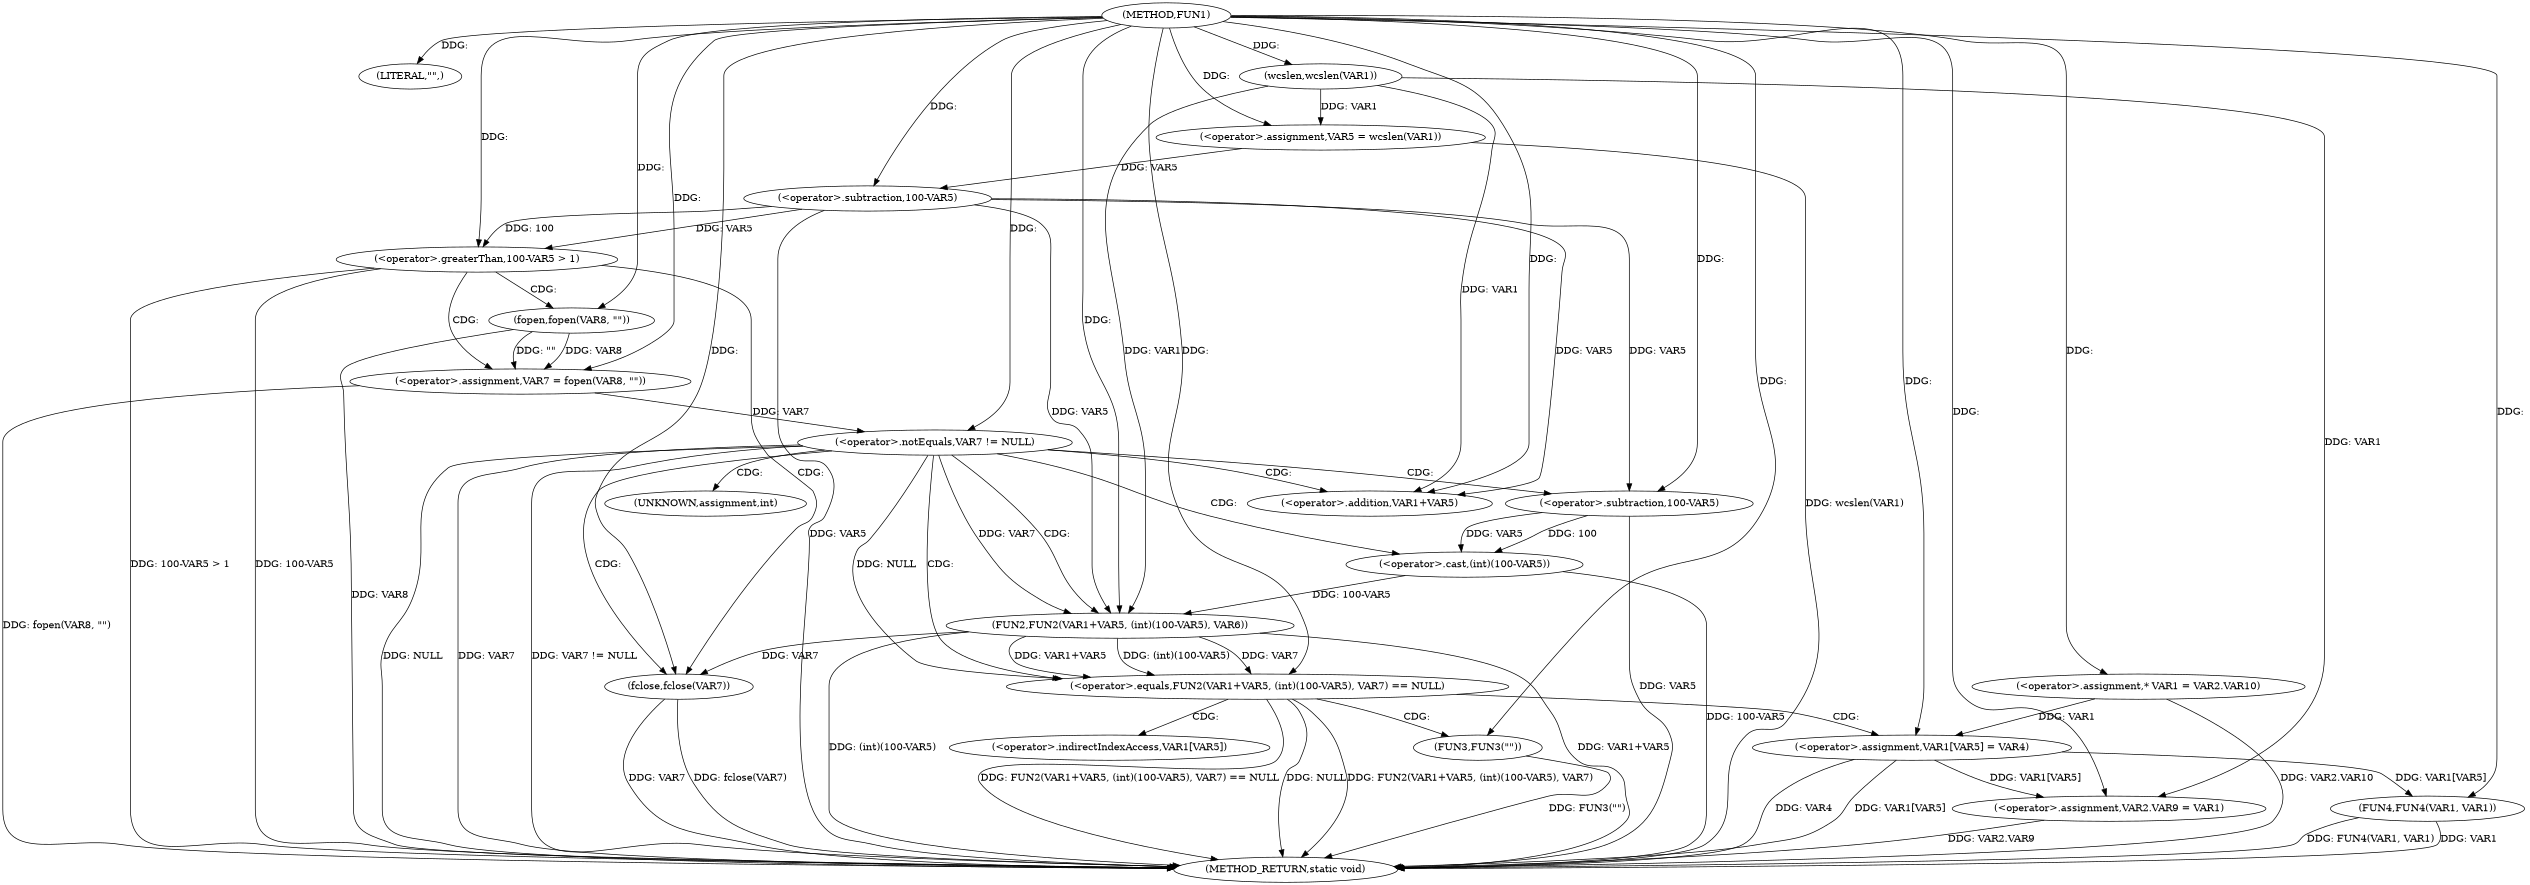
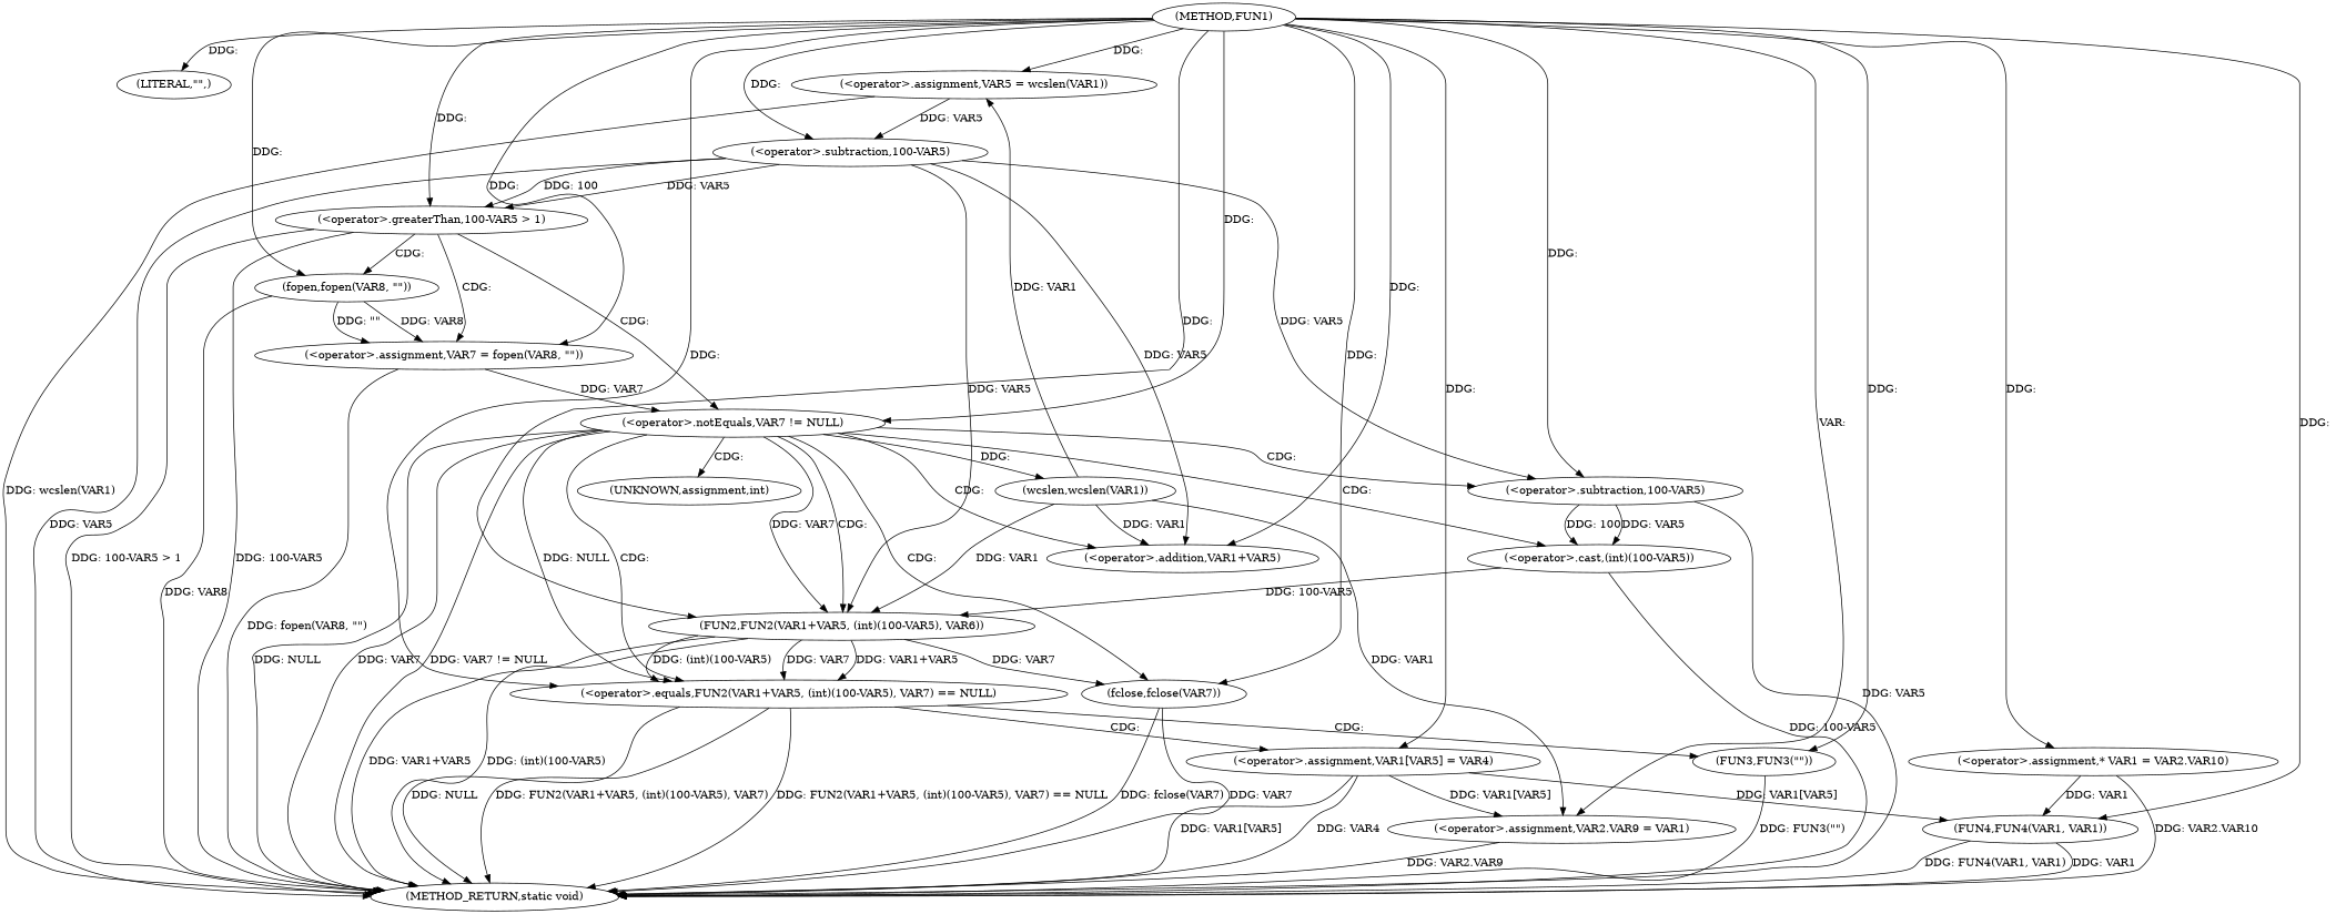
  digraph {
    n1 [label="(METHOD,FUN1)"]
    n2 [label="(LITERAL,\"\",)"]
    n3 [label="(<operator>.assignment,VAR5 = wcslen(VAR1))"]
    n4 [label="(wcslen,wcslen(VAR1))"]
    n5 [label="(<operator>.greaterThan,100-VAR5 > 1)"]
    n6 [label="(<operator>.subtraction,100-VAR5)"]
    n7 [label="(<operator>.assignment,VAR7 = fopen(VAR8, \"\"))"]
    n8 [label="(fopen,fopen(VAR8, \"\"))"]
    n9 [label="(<operator>.notEquals,VAR7 != NULL)"]
    n10 [label="(<operator>.equals,FUN2(VAR1+VAR5, (int)(100-VAR5), VAR7) == NULL)"]
    n11 [label="(FUN2,FUN2(VAR1+VAR5, (int)(100-VAR5), VAR6))"]
    n12 [label="(<operator>.addition,VAR1+VAR5)"]
    n13 [label="(<operator>.subtraction,100-VAR5)"]
    n14 [label="(FUN3,FUN3(\"\"))"]
    n15 [label="(<operator>.assignment,VAR1[VAR5] = VAR4)"]
    n16 [label="(fclose,fclose(VAR7))"]
    n17 [label="(<operator>.assignment,VAR2.VAR9 = VAR1)"]
    n18 [label="(<operator>.assignment,* VAR1 = VAR2.VAR10)"]
    n19 [label="(FUN4,FUN4(VAR1, VAR1))"]
    n20 [label="(METHOD_RETURN,static void)"]
    n21 [label="(<operator>.cast,(int)(100-VAR5))"]
    n22 [label="(UNKNOWN,assignment,int)"]
-   n23 [label="(<operator>.indirectIndexAccess,VAR1[VAR5])"]
    n1 -> n2 [label="DDG: "]
    n1 -> n3 [label="DDG: "]
-   n1 -> n4 [label="DDG: "]
+   n9 -> n4 [label="DDG: "]
    n1 -> n5 [label="DDG: "]
    n1 -> n6 [label="DDG: "]
    n1 -> n7 [label="DDG: "]
    n1 -> n8 [label="DDG: "]
    n1 -> n9 [label="DDG: "]
    n1 -> n10 [label="DDG: "]
    n1 -> n11 [label="DDG: "]
    n1 -> n12 [label="DDG: "]
    n1 -> n13 [label="DDG: "]
    n1 -> n14 [label="DDG: "]
    n1 -> n15 [label="DDG: "]
    n1 -> n16 [label="DDG: "]
-   n1 -> n17 [label="DDG: "]
+   n1 -> n17 [label="VAR: "]
    n1 -> n18 [label="DDG: "]
    n1 -> n19 [label="DDG: "]
    n3 -> n6 [label="DDG: VAR5"]
    n3 -> n20 [label="DDG: wcslen(VAR1)"]
    n4 -> n3 [label="DDG: VAR1"]
    n4 -> n11 [label="DDG: VAR1"]
    n4 -> n12 [label="DDG: VAR1"]
    n4 -> n17 [label="DDG: VAR1"]
    n5 -> n7 [label="CDG: "]
    n5 -> n8 [label="CDG: "]
-   n5 -> n16 [label="CDG: "]
+   n5 -> n9 [label="CDG: "]
    n5 -> n20 [label="DDG: 100-VAR5"]
    n5 -> n20 [label="DDG: 100-VAR5 > 1"]
    n6 -> n5 [label="DDG: 100"]
    n6 -> n5 [label="DDG: VAR5"]
    n6 -> n11 [label="DDG: VAR5"]
    n6 -> n12 [label="DDG: VAR5"]
    n6 -> n13 [label="DDG: VAR5"]
    n6 -> n20 [label="DDG: VAR5"]
    n7 -> n9 [label="DDG: VAR7"]
    n7 -> n20 [label="DDG: fopen(VAR8, \"\")"]
    n8 -> n7 [label="DDG: VAR8"]
    n8 -> n7 [label="DDG: \"\""]
    n8 -> n20 [label="DDG: VAR8"]
    n9 -> n10 [label="DDG: NULL"]
    n9 -> n10 [label="CDG: "]
    n9 -> n11 [label="DDG: VAR7"]
    n9 -> n11 [label="CDG: "]
    n9 -> n12 [label="CDG: "]
    n9 -> n13 [label="CDG: "]
    n9 -> n16 [label="CDG: "]
    n9 -> n20 [label="DDG: NULL"]
    n9 -> n20 [label="DDG: VAR7"]
    n9 -> n20 [label="DDG: VAR7 != NULL"]
    n9 -> n21 [label="CDG: "]
    n9 -> n22 [label="CDG: "]
    n10 -> n14 [label="CDG: "]
    n10 -> n15 [label="CDG: "]
    n10 -> n20 [label="DDG: NULL"]
    n10 -> n20 [label="DDG: FUN2(VAR1+VAR5, (int)(100-VAR5), VAR7)"]
    n10 -> n20 [label="DDG: FUN2(VAR1+VAR5, (int)(100-VAR5), VAR7) == NULL"]
-   n10 -> n23 [label="CDG: "]
    n11 -> n10 [label="DDG: VAR1+VAR5"]
    n11 -> n10 [label="DDG: (int)(100-VAR5)"]
    n11 -> n10 [label="DDG: VAR7"]
    n11 -> n16 [label="DDG: VAR7"]
    n11 -> n20 [label="DDG: VAR1+VAR5"]
    n11 -> n20 [label="DDG: (int)(100-VAR5)"]
    n13 -> n20 [label="DDG: VAR5"]
    n13 -> n21 [label="DDG: 100"]
    n13 -> n21 [label="DDG: VAR5"]
    n14 -> n20 [label="DDG: FUN3(\"\")"]
    n15 -> n17 [label="DDG: VAR1[VAR5]"]
    n15 -> n19 [label="DDG: VAR1[VAR5]"]
    n15 -> n20 [label="DDG: VAR4"]
    n15 -> n20 [label="DDG: VAR1[VAR5]"]
    n16 -> n20 [label="DDG: fclose(VAR7)"]
    n16 -> n20 [label="DDG: VAR7"]
    n17 -> n20 [label="DDG: VAR2.VAR9"]
-   n18 -> n15 [label="DDG: VAR1"]
+   n18 -> n19 [label="DDG: VAR1"]
    n18 -> n20 [label="DDG: VAR2.VAR10"]
    n19 -> n20 [label="DDG: VAR1"]
    n19 -> n20 [label="DDG: FUN4(VAR1, VAR1)"]
    n21 -> n11 [label="DDG: 100-VAR5"]
    n21 -> n20 [label="DDG: 100-VAR5"]
  }
